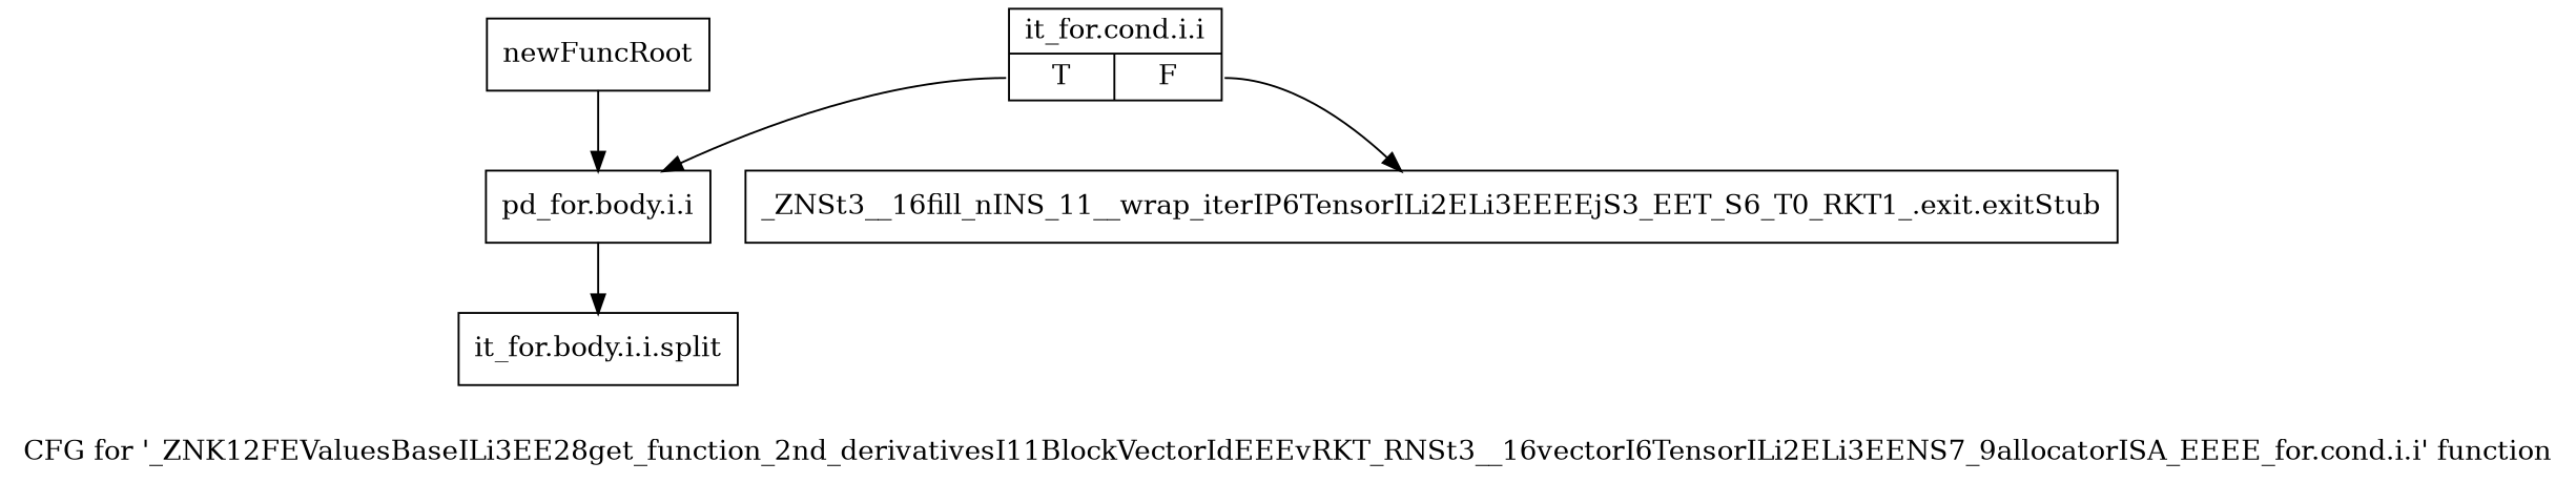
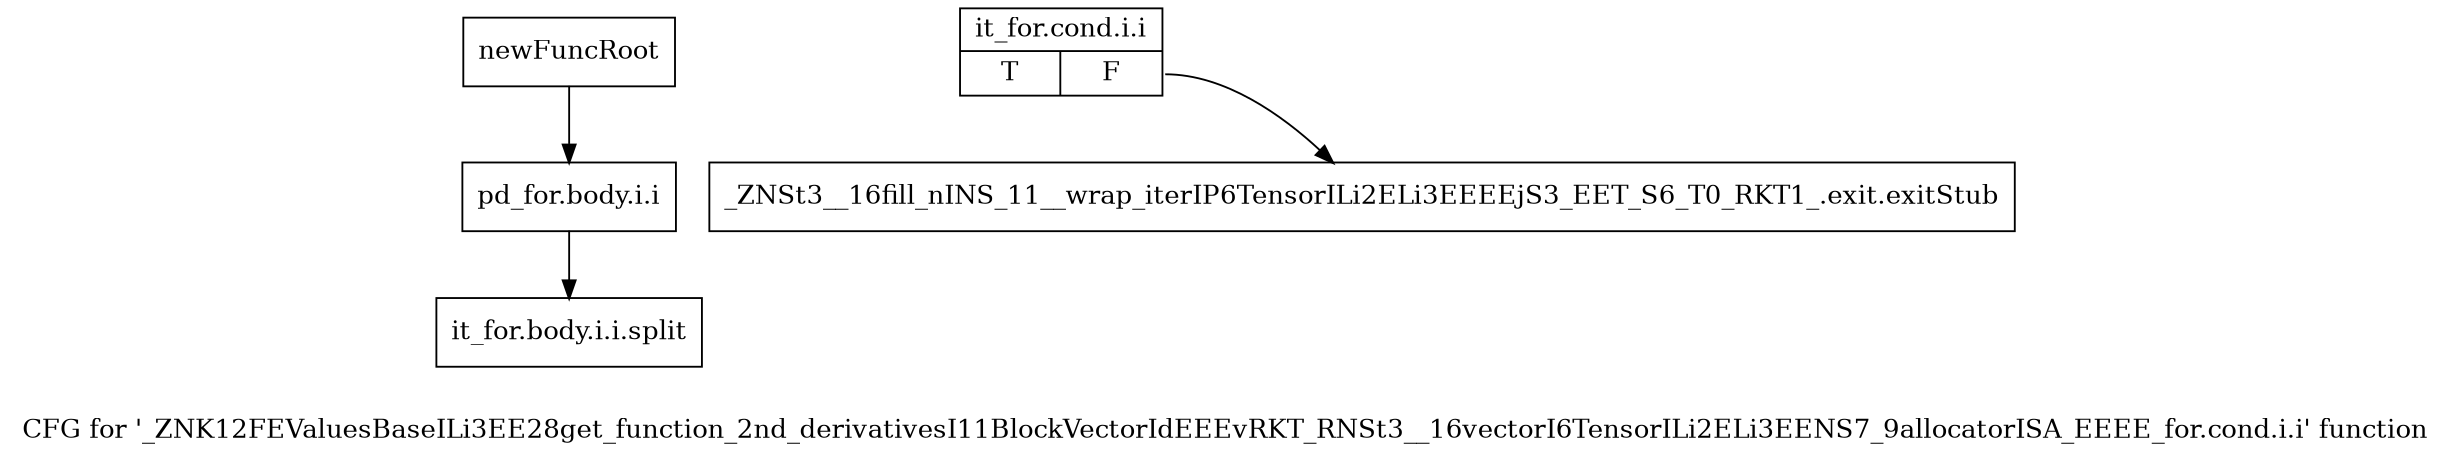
  digraph {
    label="CFG for '_ZNK12FEValuesBaseILi3EE28get_function_2nd_derivativesI11BlockVectorIdEEEvRKT_RNSt3__16vectorI6TensorILi2ELi3EENS7_9allocatorISA_EEEE_for.cond.i.i' function"
    node [shape=record]
    n1 [label="{newFuncRoot}"]
    n2 [label="{pd_for.body.i.i}"]
    n3 [label="{it_for.cond.i.i|{<s0>T|<s1>F}}"]
    n4 [label="{_ZNSt3__16fill_nINS_11__wrap_iterIP6TensorILi2ELi3EEEEjS3_EET_S6_T0_RKT1_.exit.exitStub}"]
    n5 [label="{it_for.body.i.i.split}"]
    n1 -> n2
    n2 -> n5
-   n3 -> n2 [tailport=s0]
    n3 -> n4 [tailport=s1]
  }
